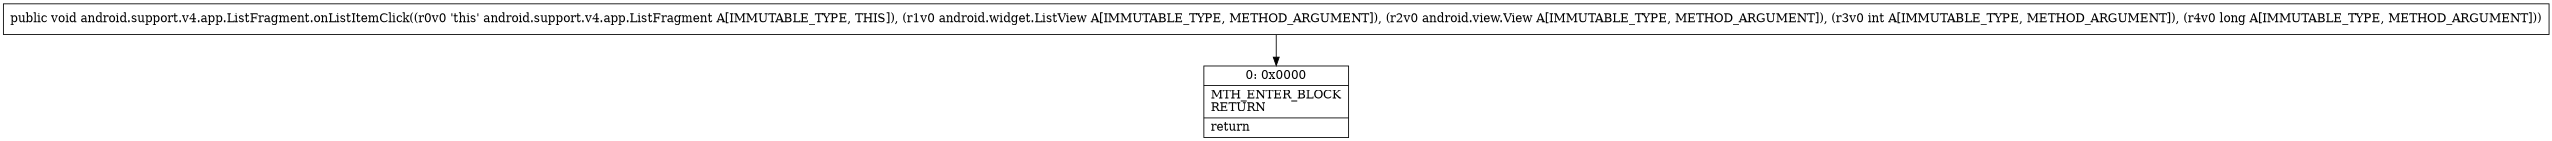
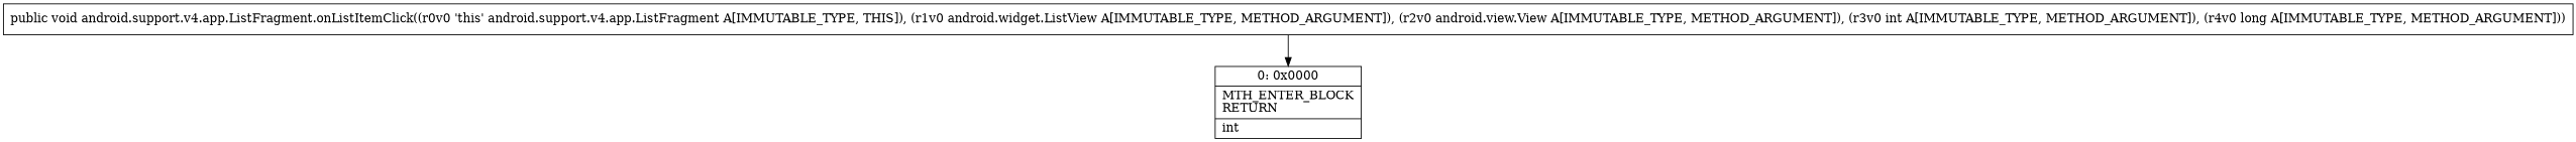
  digraph {
    node [shape=record]
-   n1 [label="{0\:\ 0x0000|MTH_ENTER_BLOCK\lRETURN\l|return\l}"]
+   n1 [label="{0\:\ 0x0000|MTH_ENTER_BLOCK\lRETURN\l|int\l}"]
    n2 [label="{public void android.support.v4.app.ListFragment.onListItemClick((r0v0 'this' android.support.v4.app.ListFragment A[IMMUTABLE_TYPE, THIS]), (r1v0 android.widget.ListView A[IMMUTABLE_TYPE, METHOD_ARGUMENT]), (r2v0 android.view.View A[IMMUTABLE_TYPE, METHOD_ARGUMENT]), (r3v0 int A[IMMUTABLE_TYPE, METHOD_ARGUMENT]), (r4v0 long A[IMMUTABLE_TYPE, METHOD_ARGUMENT])) }"]
    n2 -> n1
  }
